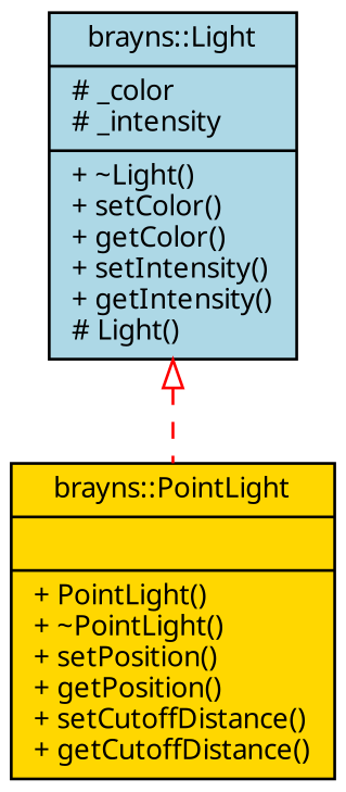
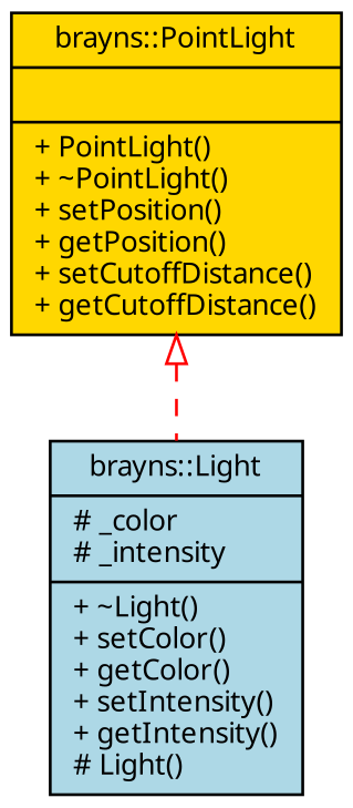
  digraph {
    node [color=black fontname=Sans fontsize=10 shape=record style=filled]
    n1 [fillcolor=gold fontcolor=black height=0.2 label="{brayns::PointLight\n||+ PointLight()\l+ ~PointLight()\l+ setPosition()\l+ getPosition()\l+ setCutoffDistance()\l+ getCutoffDistance()\l}" width=0.4]
    n2 [fillcolor=lightblue height=0.2 label="{brayns::Light\n|# _color\l# _intensity\l|+ ~Light()\l+ setColor()\l+ getColor()\l+ setIntensity()\l+ getIntensity()\l# Light()\l}" width=0.4]
-   n2 -> n1 [arrowtail=onormal color=red dir=back fontname=Sans fontsize=10 labelfontname=Sans labelfontsize=10 style=dashed]
+   n1 -> n2 [arrowtail=onormal color=red dir=back fontname=Sans fontsize=10 labelfontname=Sans labelfontsize=10 style=dashed]
  }
